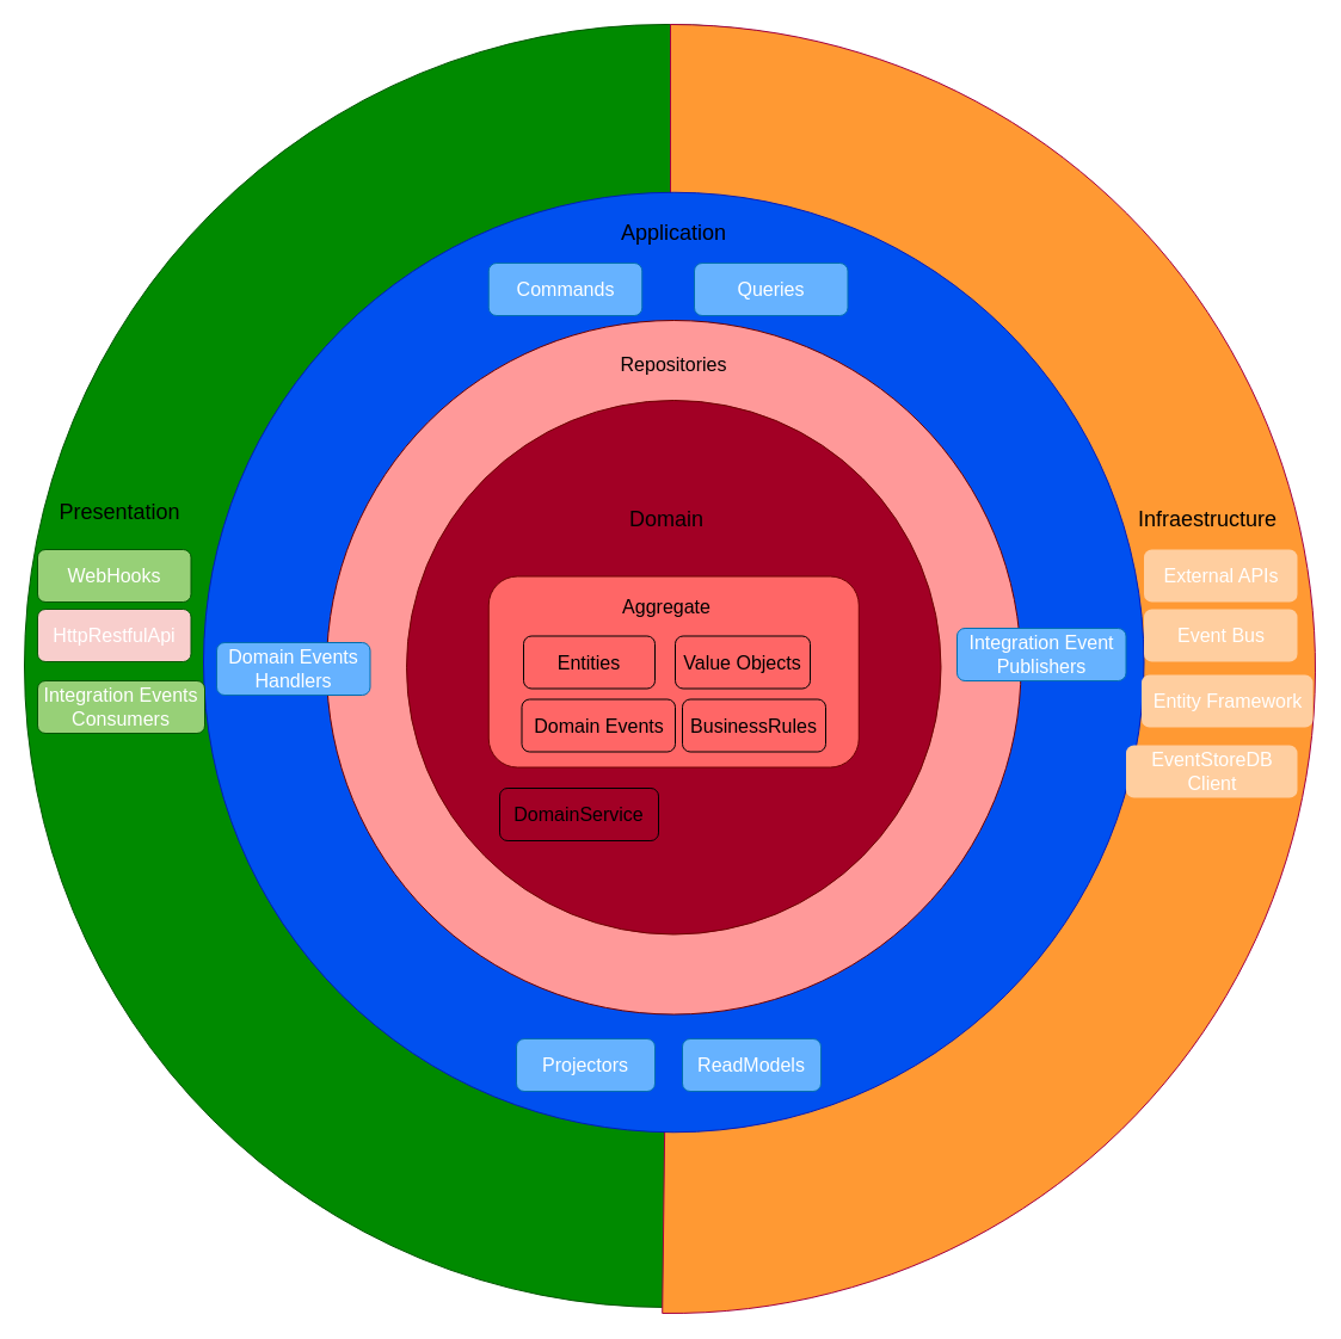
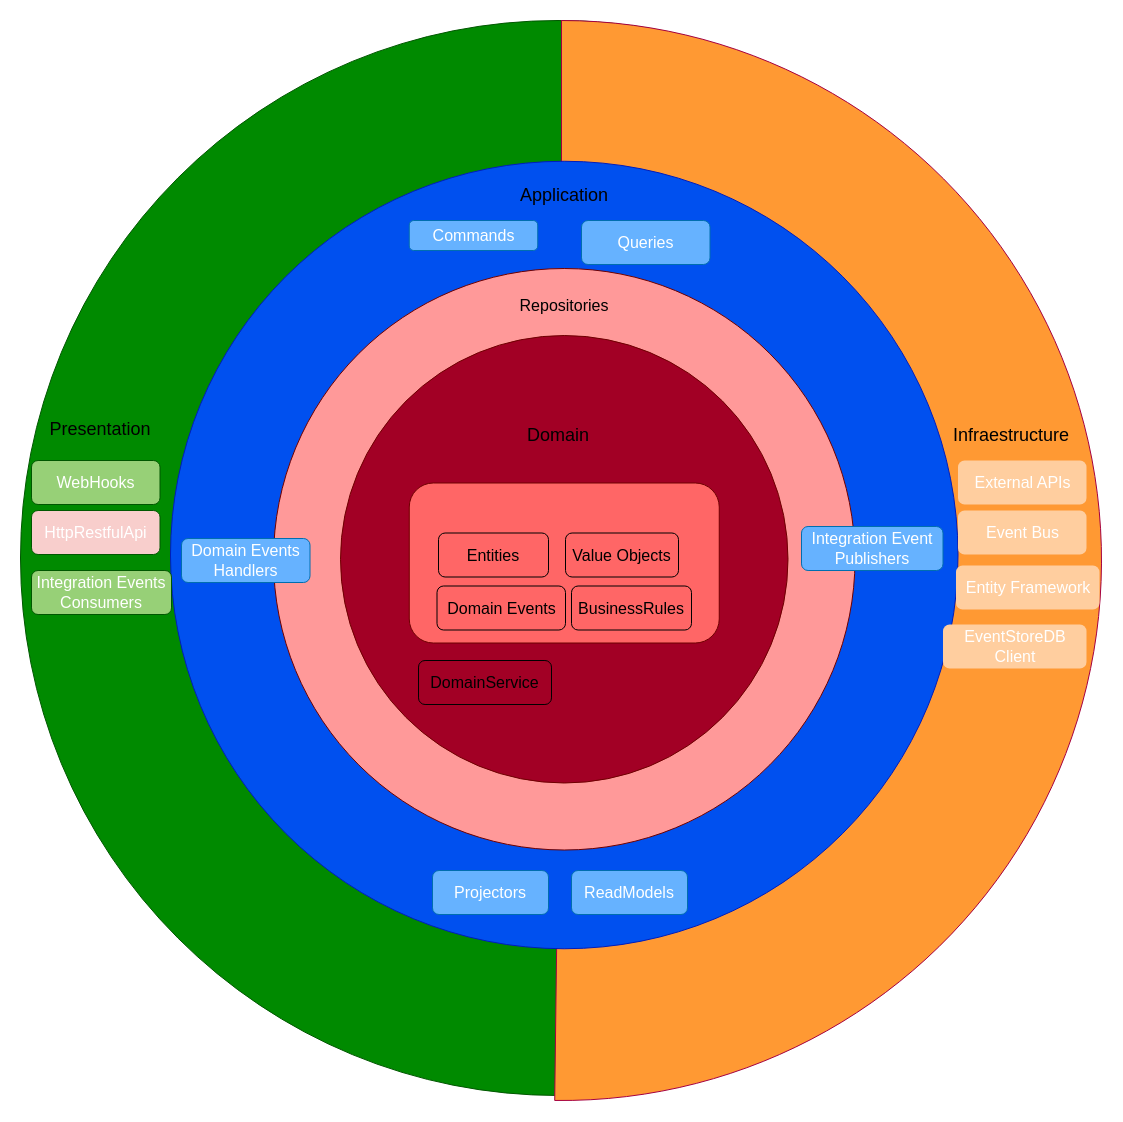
  <mxCell id="0" />
  <mxCell id="1" parent="0" />
  <mxCell id="2" value="Domain" style="ellipse;whiteSpace=wrap;html=1;aspect=fixed;fillColor=#008a00;fontColor=#ffffff;strokeColor=#005700;shadow=0;" parent="1" vertex="1"><mxGeometry x="20" y="20" width="1075" height="1075" as="geometry" /></mxCell>
  <mxCell id="3" value="" style="verticalLabelPosition=bottom;verticalAlign=top;html=1;shape=mxgraph.basic.pie;startAngle=0;endAngle=0.502;rotation=0;fillColor=#FF9933;fontColor=#ffffff;strokeColor=#A50040;" parent="1" vertex="1"><mxGeometry x="21" y="20" width="1080" height="1080" as="geometry" /></mxCell>
  <mxCell id="4" value="" style="ellipse;whiteSpace=wrap;html=1;aspect=fixed;fillColor=#0050ef;fontColor=#ffffff;strokeColor=#001DBC;" parent="1" vertex="1"><mxGeometry x="170" y="160.75" width="787.5" height="787.5" as="geometry" /></mxCell>
  <mxCell id="5" value="" style="ellipse;whiteSpace=wrap;html=1;aspect=fixed;fillColor=#FF9999;strokeColor=#6F0000;fontColor=#ffffff;" parent="1" vertex="1"><mxGeometry x="273" y="268" width="581.5" height="581.5" as="geometry" /></mxCell>
  <mxCell id="6" value="" style="ellipse;whiteSpace=wrap;html=1;aspect=fixed;fillColor=#a20025;strokeColor=#6F0000;fontColor=#ffffff;" parent="1" vertex="1"><mxGeometry x="340" y="335" width="447.5" height="447.5" as="geometry" /></mxCell>
  <mxCell id="7" value="" style="rounded=1;whiteSpace=wrap;html=1;fillColor=#FF6666;strokeColor=#6F0000;fontColor=#ffffff;" parent="1" vertex="1"><mxGeometry x="408.75" y="482.5" width="310" height="160" as="geometry" /></mxCell>
  <mxCell id="8" value="Entities" style="rounded=1;whiteSpace=wrap;html=1;fontSize=16;fillColor=#ff6666;" parent="1" vertex="1"><mxGeometry x="438" y="532.5" width="110" height="44" as="geometry" /></mxCell>
  <mxCell id="9" value="Value Objects" style="rounded=1;whiteSpace=wrap;html=1;fontSize=16;fillColor=#FF6666;" parent="1" vertex="1"><mxGeometry x="565" y="532.5" width="113" height="44" as="geometry" /></mxCell>
  <mxCell id="10" value="Domain Events" style="rounded=1;whiteSpace=wrap;html=1;fontSize=16;fillColor=#FF6666;" parent="1" vertex="1"><mxGeometry x="436.5" y="585.5" width="128.5" height="44" as="geometry" /></mxCell>
- <mxCell id="11" value="&lt;font style=&quot;font-size: 16px;&quot;&gt;Aggregate&lt;/font&gt;" style="text;html=1;strokeColor=none;fillColor=none;align=center;verticalAlign=middle;whiteSpace=wrap;rounded=0;" parent="1" vertex="1"><mxGeometry x="528" y="492.5" width="60" height="30" as="geometry" /></mxCell>
  <mxCell id="12" value="&lt;font style=&quot;font-size: 18px;&quot;&gt;Domain&lt;/font&gt;" style="text;html=1;strokeColor=none;fillColor=none;align=center;verticalAlign=middle;whiteSpace=wrap;rounded=0;" parent="1" vertex="1"><mxGeometry x="528" y="420" width="60" height="30" as="geometry" /></mxCell>
  <mxCell id="13" value="&lt;font style=&quot;font-size: 16px;&quot;&gt;Repositories&lt;/font&gt;" style="text;html=1;strokeColor=none;fillColor=none;align=center;verticalAlign=middle;whiteSpace=wrap;rounded=0;" parent="1" vertex="1"><mxGeometry x="533.75" y="290" width="60" height="30" as="geometry" /></mxCell>
  <mxCell id="14" value="&lt;font style=&quot;font-size: 18px;&quot;&gt;Application&lt;/font&gt;" style="text;html=1;strokeColor=none;fillColor=none;align=center;verticalAlign=middle;whiteSpace=wrap;rounded=0;" parent="1" vertex="1"><mxGeometry x="533.75" y="180" width="60" height="30" as="geometry" /></mxCell>
  <mxCell id="15" value="Domain Events Handlers" style="rounded=1;whiteSpace=wrap;html=1;fontSize=16;fillColor=#66B2FF;fontColor=#ffffff;strokeColor=#006EAF;" parent="1" vertex="1"><mxGeometry x="181" y="538" width="128.5" height="44" as="geometry" /></mxCell>
  <mxCell id="16" value="Queries" style="rounded=1;whiteSpace=wrap;html=1;fontSize=16;fillColor=#66B2FF;fontColor=#ffffff;strokeColor=#006EAF;" parent="1" vertex="1"><mxGeometry x="581" y="220" width="128.5" height="44" as="geometry" /></mxCell>
- <mxCell id="17" value="Commands" style="rounded=1;whiteSpace=wrap;html=1;fontSize=16;fillColor=#66B2FF;fontColor=#ffffff;strokeColor=#006EAF;" parent="1" vertex="1"><mxGeometry x="408.75" y="220" width="128.5" height="44" as="geometry" /></mxCell>
+ <mxCell id="17" value="Commands" style="rounded=1;whiteSpace=wrap;html=1;fontSize=16;fillColor=#66B2FF;fontColor=#ffffff;strokeColor=#006EAF;" parent="1" vertex="1"><mxGeometry x="408.75" y="220" width="128.5" height="30" as="geometry" /></mxCell>
  <mxCell id="18" value="WebHooks" style="rounded=1;whiteSpace=wrap;html=1;fontSize=16;fillColor=#97D077;strokeColor=#005700;fontColor=#ffffff;" parent="1" vertex="1"><mxGeometry x="31" y="460" width="128.5" height="44" as="geometry" /></mxCell>
  <mxCell id="19" value="HttpRestfulApi" style="rounded=1;whiteSpace=wrap;html=1;fontSize=16;fillColor=#f8cecc;strokeColor=#005700;fontColor=#ffffff;" parent="1" vertex="1"><mxGeometry x="31" y="510" width="128.5" height="44" as="geometry" /></mxCell>
  <mxCell id="20" value="Integration Events Consumers" style="rounded=1;whiteSpace=wrap;html=1;fontSize=16;fillColor=#97D077;strokeColor=#005700;fontColor=#ffffff;" parent="1" vertex="1"><mxGeometry x="31" y="570" width="140" height="44" as="geometry" /></mxCell>
  <mxCell id="21" value="&lt;font style=&quot;font-size: 18px;&quot;&gt;Presentation&lt;/font&gt;" style="text;html=1;strokeColor=none;fillColor=none;align=center;verticalAlign=middle;whiteSpace=wrap;rounded=0;" parent="1" vertex="1"><mxGeometry x="70.25" y="414" width="60" height="30" as="geometry" /></mxCell>
  <mxCell id="22" value="&lt;font style=&quot;font-size: 18px;&quot;&gt;Infraestructure&lt;/font&gt;" style="text;html=1;strokeColor=none;fillColor=none;align=center;verticalAlign=middle;whiteSpace=wrap;rounded=0;" parent="1" vertex="1"><mxGeometry x="981" y="420" width="60" height="30" as="geometry" /></mxCell>
  <mxCell id="23" value="External APIs" style="rounded=1;whiteSpace=wrap;html=1;fontSize=16;fillColor=#FFCE9F;strokeColor=none;fontColor=#ffffff;" parent="1" vertex="1"><mxGeometry x="957.5" y="460" width="128.5" height="44" as="geometry" /></mxCell>
  <mxCell id="24" value="Event Bus" style="rounded=1;whiteSpace=wrap;html=1;fontSize=16;fillColor=#FFCE9F;strokeColor=none;fontColor=#ffffff;" parent="1" vertex="1"><mxGeometry x="957.5" y="510" width="128.5" height="44" as="geometry" /></mxCell>
  <mxCell id="25" value="Entity Framework" style="rounded=1;whiteSpace=wrap;html=1;fontSize=16;fillColor=#FFCE9F;strokeColor=none;fontColor=#ffffff;" parent="1" vertex="1"><mxGeometry x="955.5" y="565" width="143.5" height="44" as="geometry" /></mxCell>
  <mxCell id="26" value="EventStoreDB Client" style="rounded=1;whiteSpace=wrap;html=1;fontSize=16;fillColor=#FFCE9F;strokeColor=none;fontColor=#ffffff;" parent="1" vertex="1"><mxGeometry x="942.5" y="624" width="143.5" height="44" as="geometry" /></mxCell>
  <mxCell id="27" value="Projectors" style="rounded=1;whiteSpace=wrap;html=1;fontSize=16;fillColor=#66B2FF;fontColor=#ffffff;strokeColor=#006EAF;" parent="1" vertex="1"><mxGeometry x="432" y="870" width="116" height="44" as="geometry" /></mxCell>
  <mxCell id="28" value="BusinessRules" style="rounded=1;whiteSpace=wrap;html=1;fontSize=16;fillColor=#FF6666;" parent="1" vertex="1"><mxGeometry x="571" y="585.5" width="120" height="44" as="geometry" /></mxCell>
  <mxCell id="29" value="ReadModels" style="rounded=1;whiteSpace=wrap;html=1;fontSize=16;fillColor=#66B2FF;fontColor=#ffffff;strokeColor=#006EAF;" vertex="1" parent="1"><mxGeometry x="571" y="870" width="116" height="44" as="geometry" /></mxCell>
  <mxCell id="30" value="DomainService" style="rounded=1;whiteSpace=wrap;html=1;fontSize=16;fillColor=#a20025;" vertex="1" parent="1"><mxGeometry x="418" y="660" width="133" height="44" as="geometry" /></mxCell>
  <mxCell id="31" value="Integration Event Publishers" style="rounded=1;whiteSpace=wrap;html=1;fontSize=16;fillColor=#66B2FF;fontColor=#ffffff;strokeColor=#006EAF;" vertex="1" parent="1"><mxGeometry x="801" y="526" width="141.5" height="44" as="geometry" /></mxCell>
